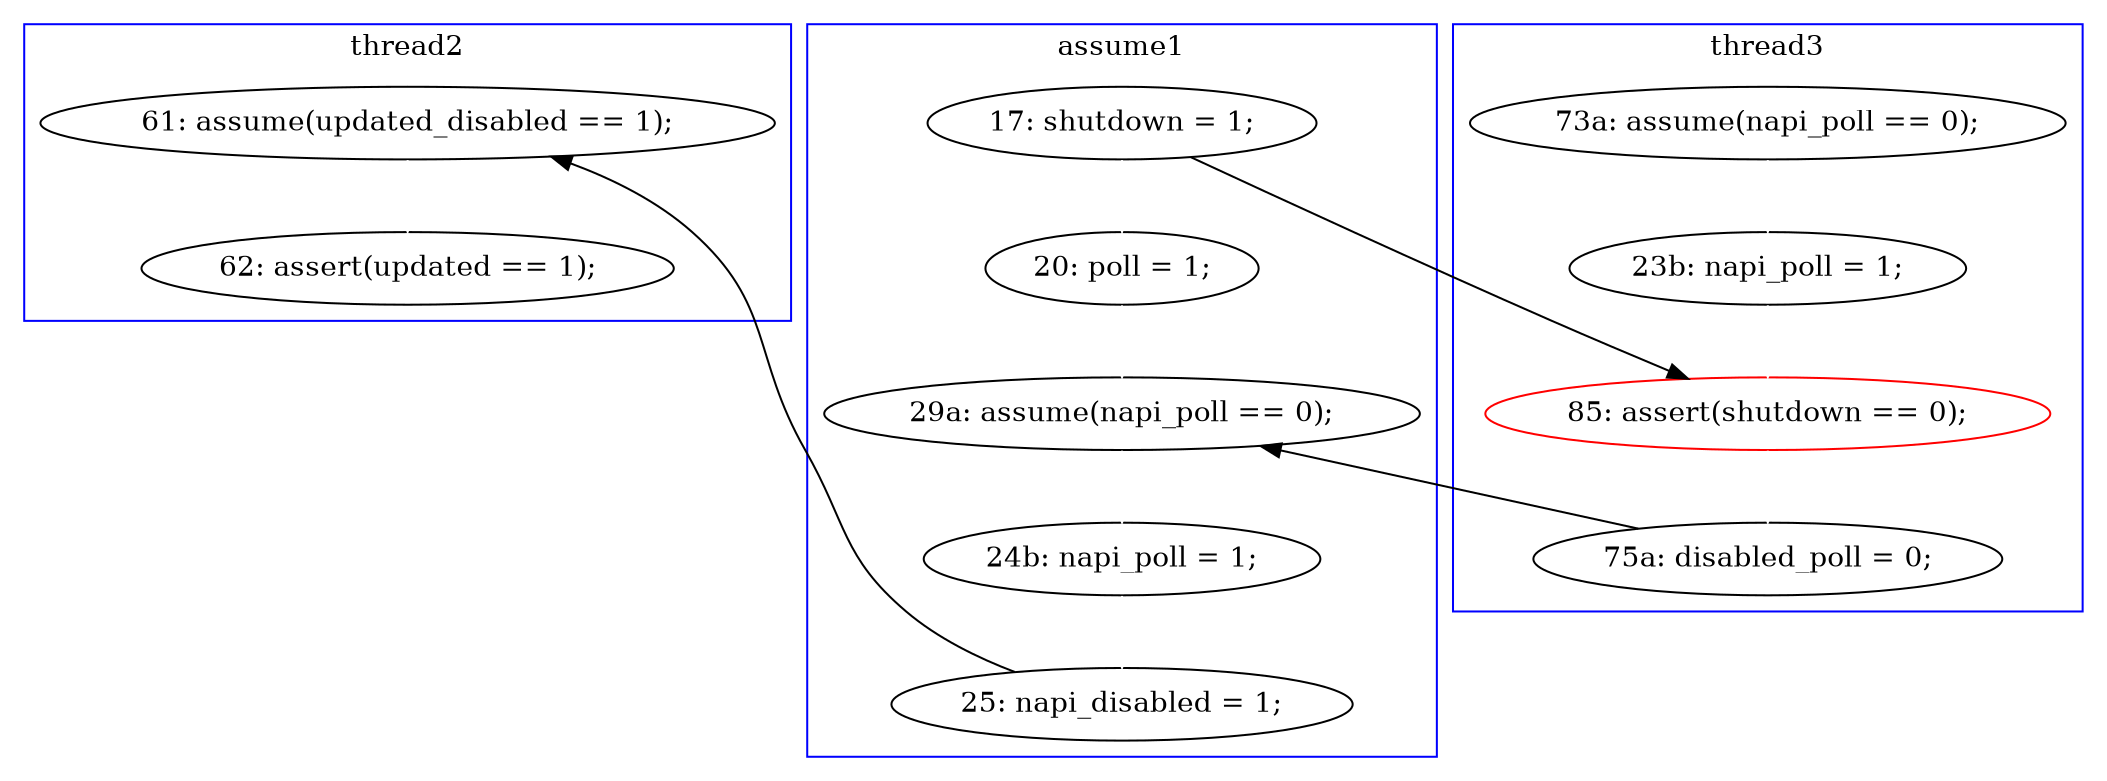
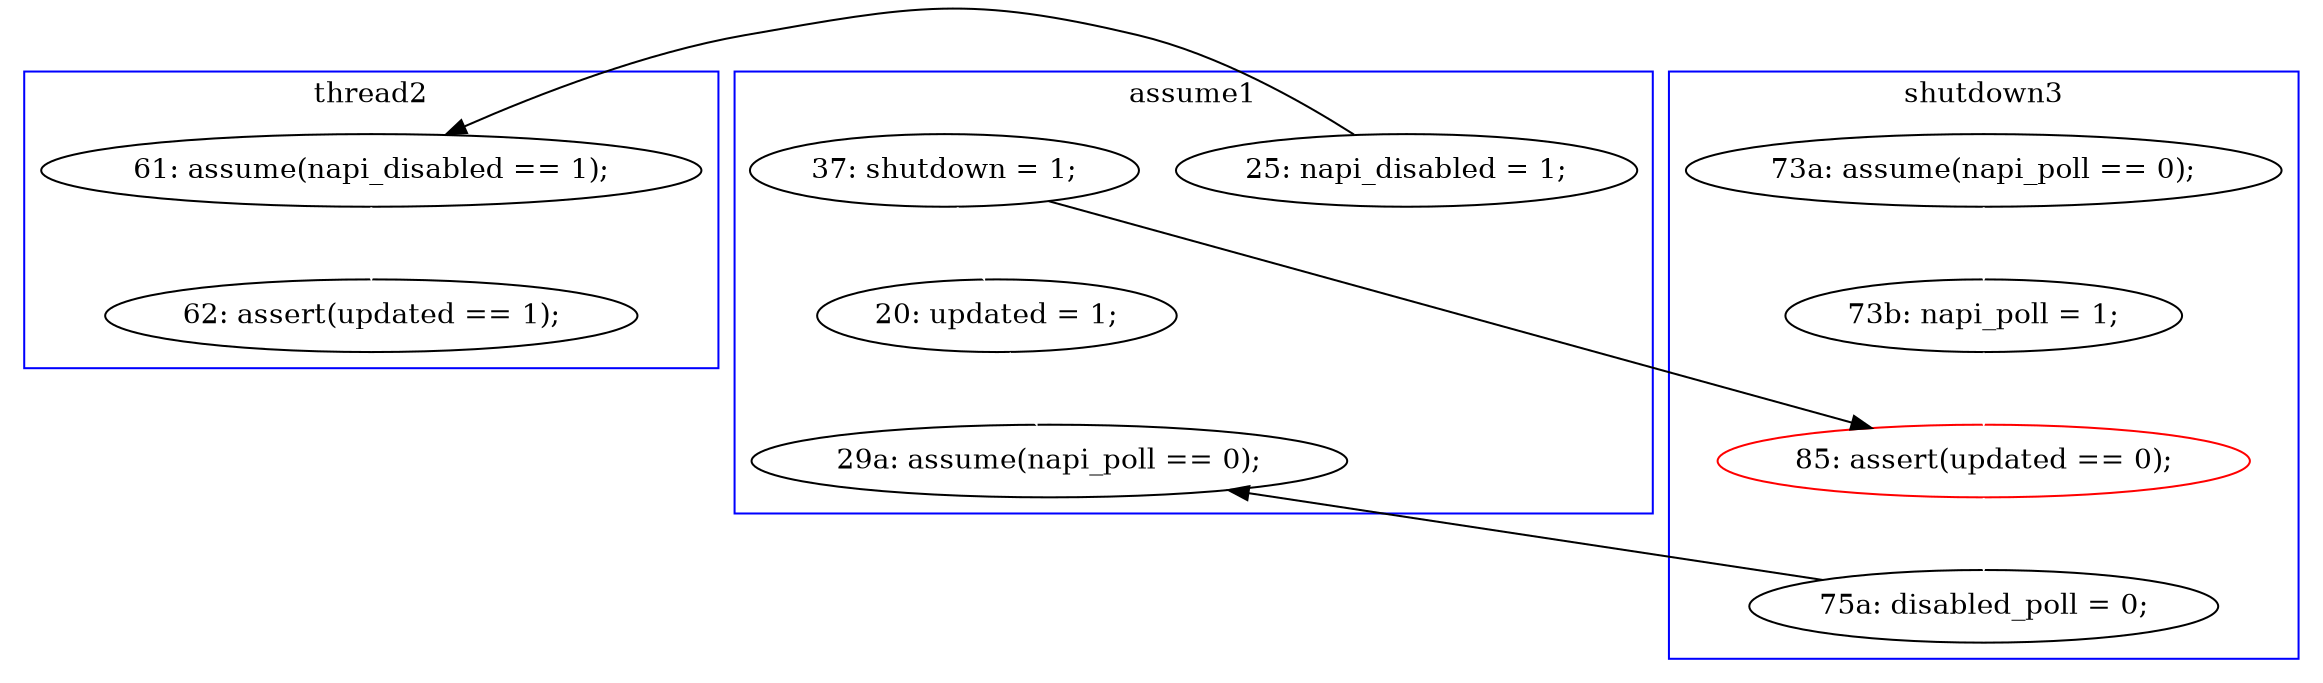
  digraph {
    edge [color=white style=solid]
-   n1 [label="61: assume(updated_disabled == 1);"]
+   n1 [label="61: assume(napi_disabled == 1);"]
    n2 [label="62: assert(updated == 1);"]
-   n3 [label="24b: napi_poll = 1;"]
    n4 [label="25: napi_disabled = 1;"]
-   n5 [label="20: poll = 1;"]
+   n5 [label="20: updated = 1;"]
    n6 [label="29a: assume(napi_poll == 0);"]
-   n7 [label="17: shutdown = 1;"]
+   n7 [label="37: shutdown = 1;"]
    n8 [label="73a: assume(napi_poll == 0);"]
-   n9 [label="23b: napi_poll = 1;"]
+   n9 [label="73b: napi_poll = 1;"]
    n10 [label="75a: disabled_poll = 0;"]
-   n11 [color=red label="85: assert(shutdown == 0);"]
+   n11 [color=red label="85: assert(updated == 0);"]
    subgraph cluster_1 {
      color=blue
      label=thread2
      n1
      n2
    }
    subgraph cluster_2 {
      color=blue
      label=assume1
-     n3
      n4
      n5
      n6
      n7
    }
    subgraph cluster_3 {
      color=blue
-     label=thread3
+     label=shutdown3
      n8
      n9
      n10
      n11
    }
    n1 -> n2
-   n3 -> n4
    n4 -> n1 [color=black constraint=false]
    n5 -> n6
-   n6 -> n3
    n7 -> n5
    n7 -> n11 [color=black constraint=false]
    n8 -> n9
    n9 -> n11
    n10 -> n6 [color=black constraint=false]
    n11 -> n10
  }
